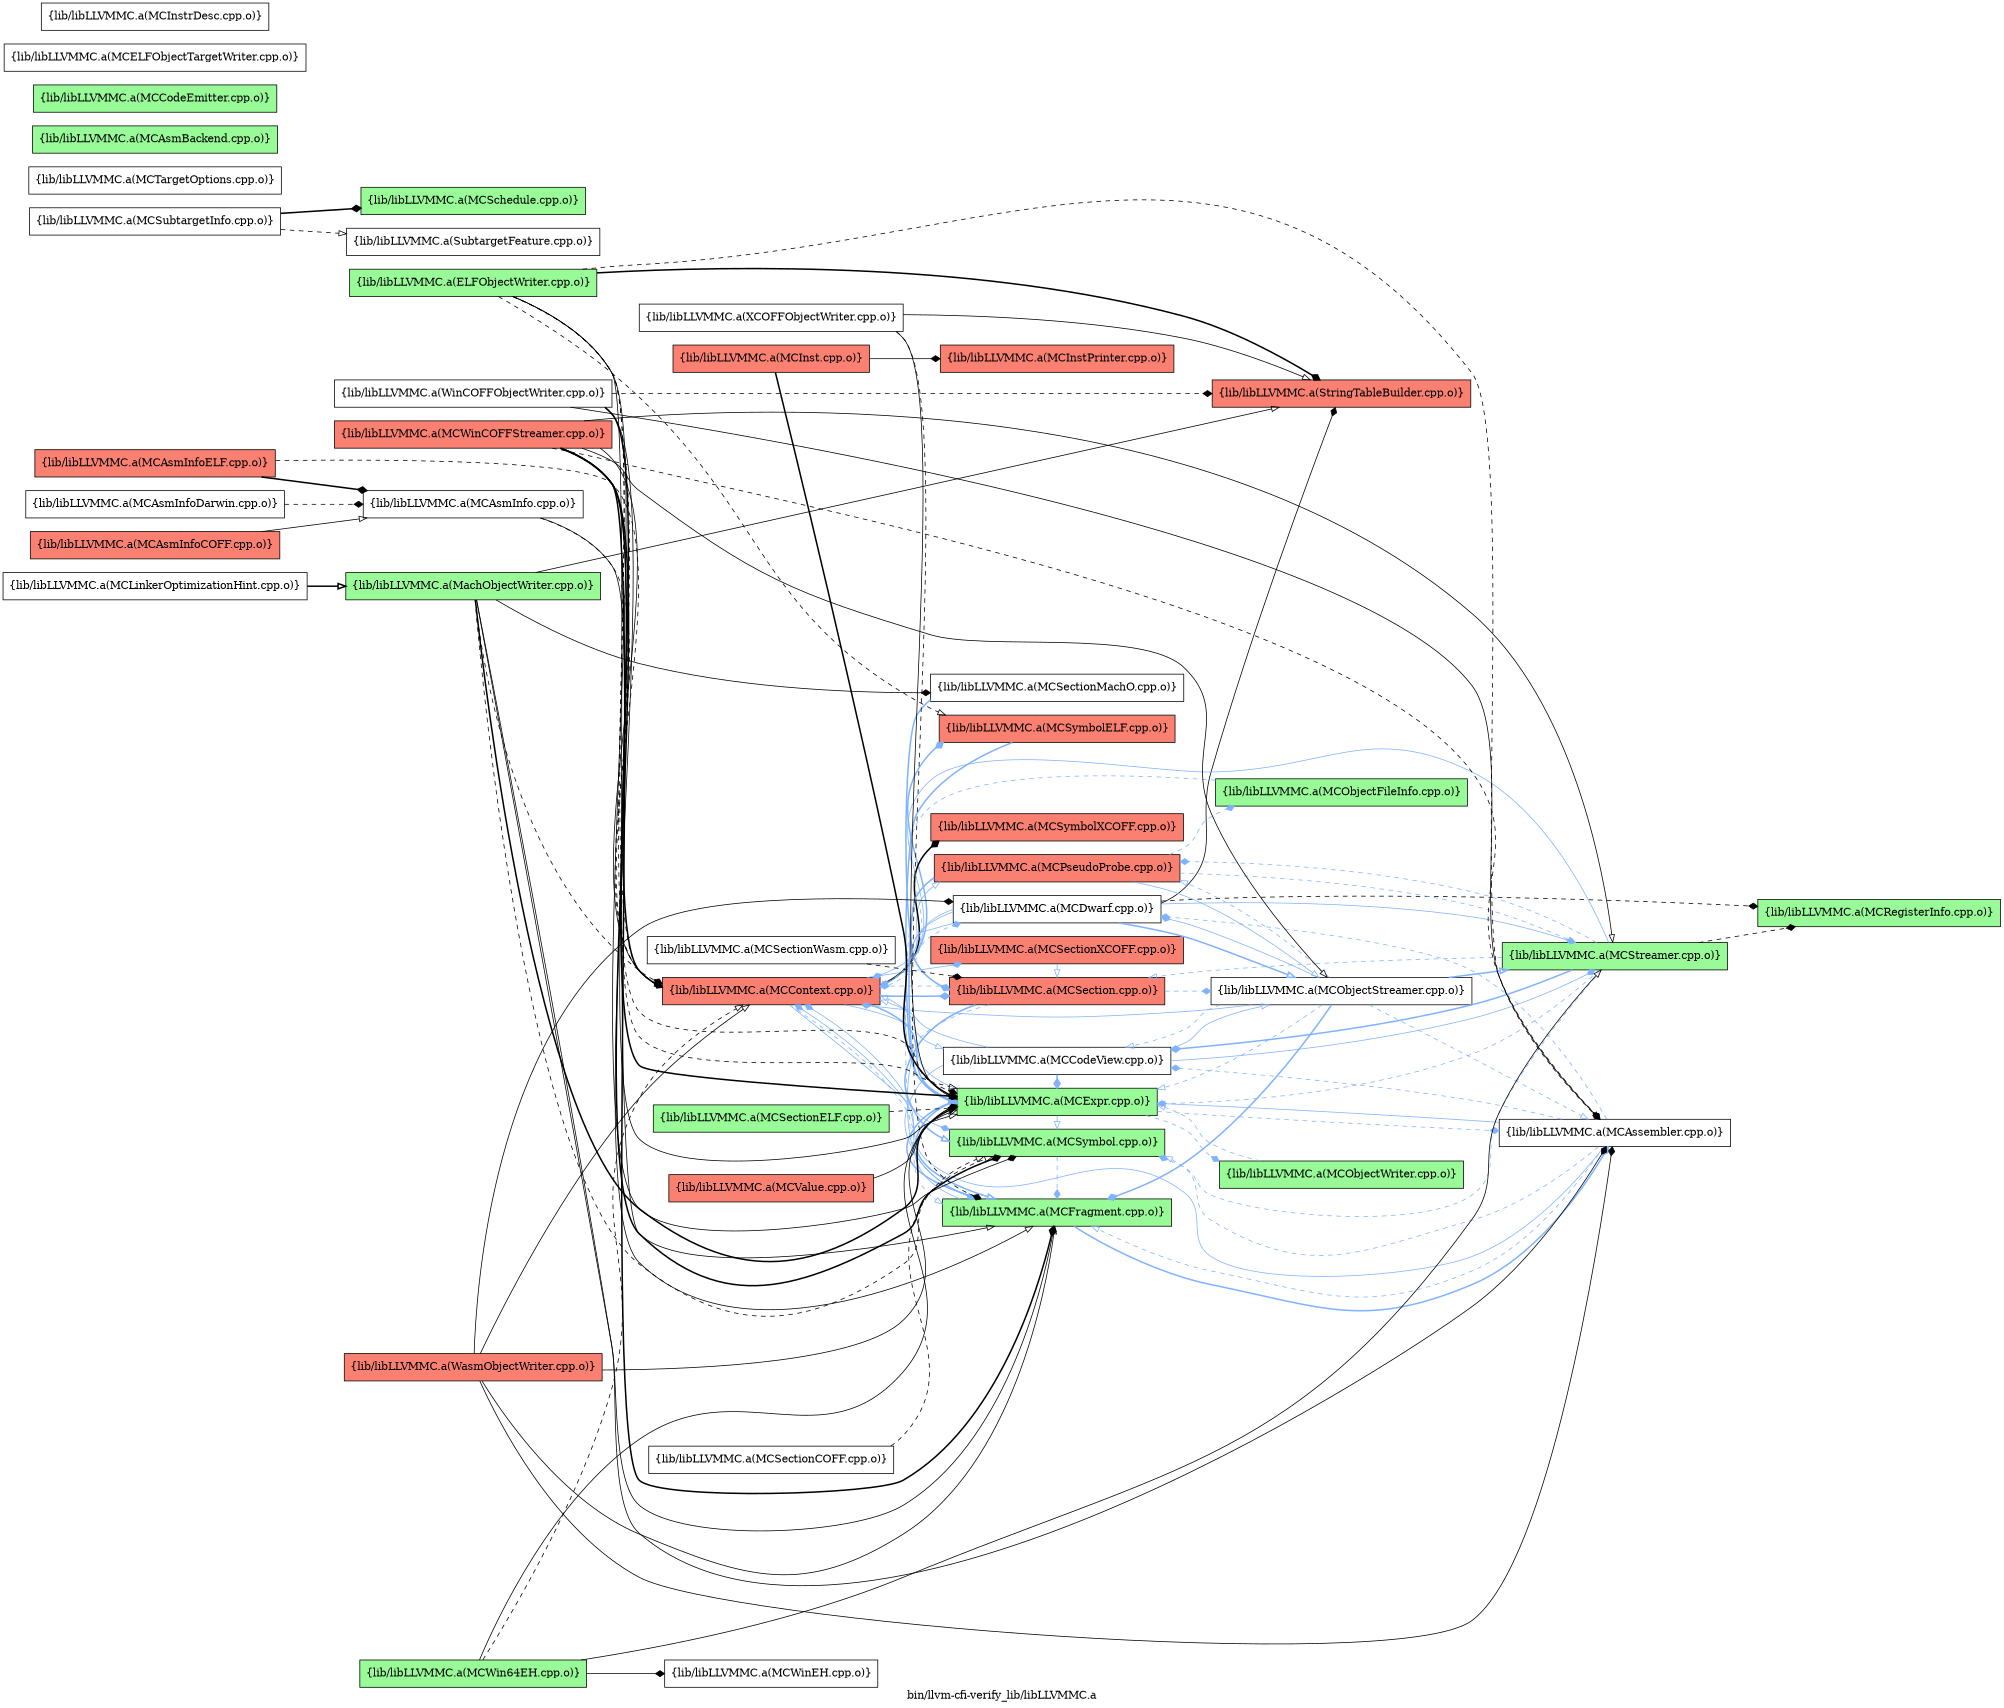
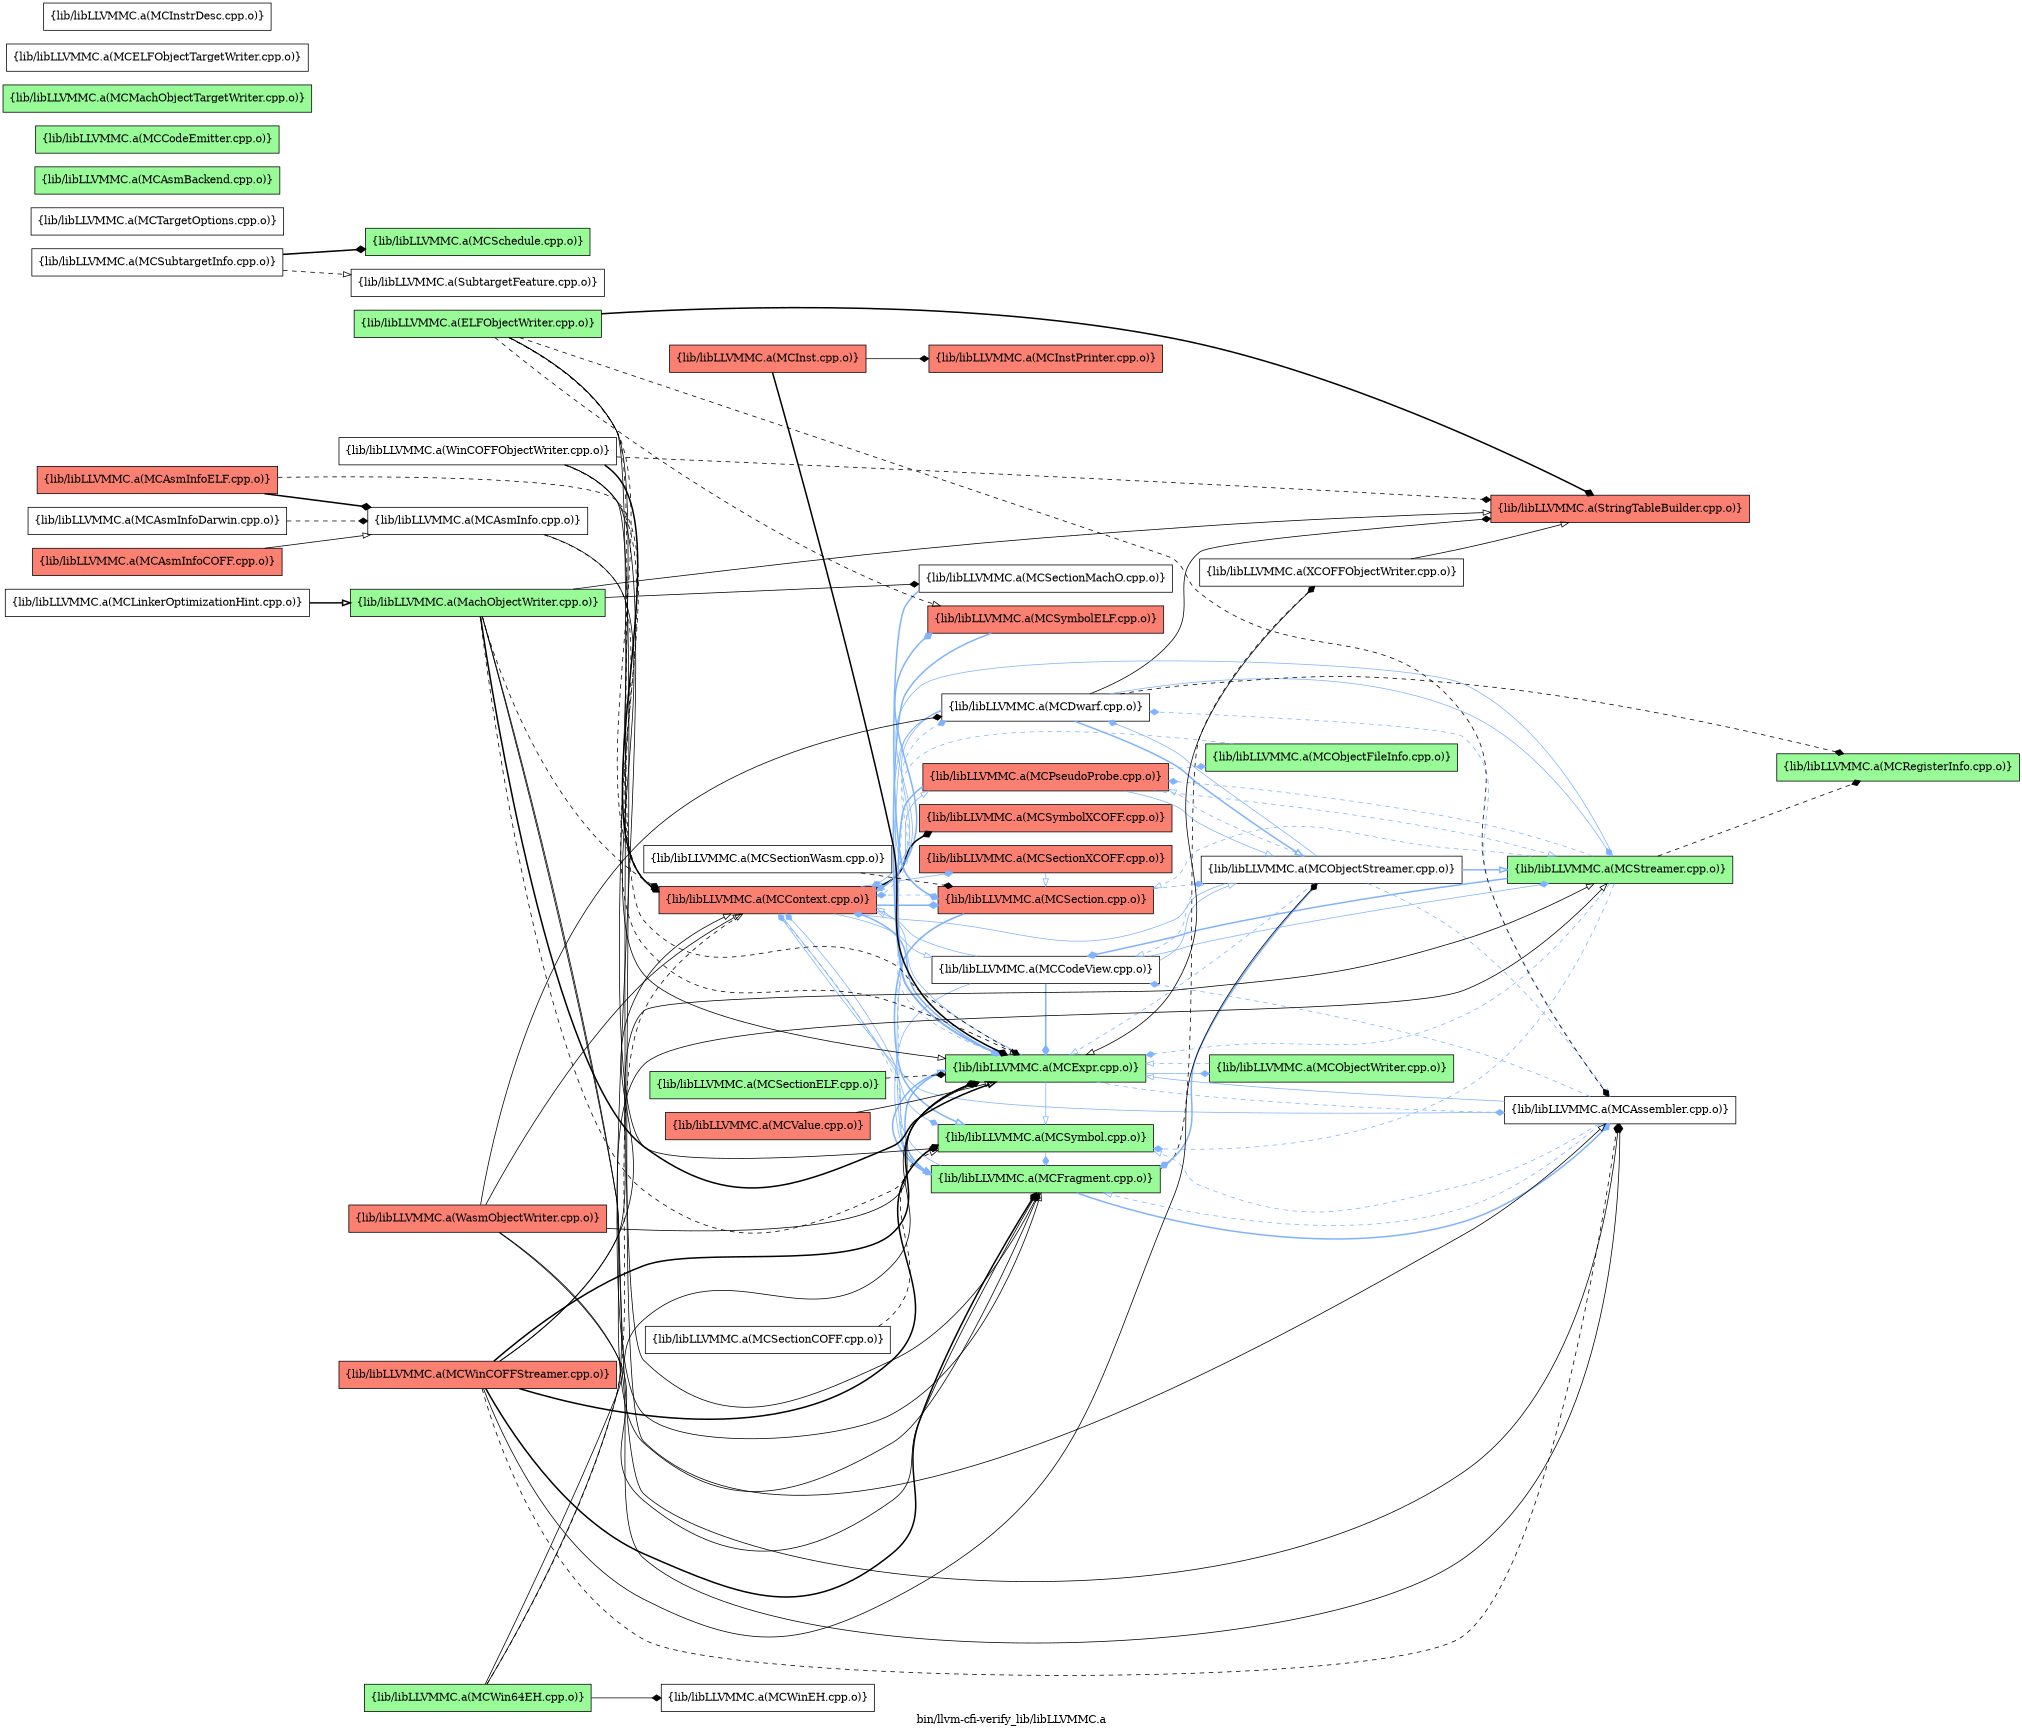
  digraph {
    label="bin/llvm-cfi-verify_lib/libLLVMMC.a"
    rankdir=LR
    node [fillcolor=white group=0 shape=box style=filled]
    edge [arrowhead=diamond color="0.600000 0.5 1" style=solid]
    n1 [fillcolor=salmon group=1 label="{lib/libLLVMMC.a(MCContext.cpp.o)}"]
    n2 [group=1 label="{lib/libLLVMMC.a(MCCodeView.cpp.o)}"]
    n3 [group=1 label="{lib/libLLVMMC.a(MCDwarf.cpp.o)}"]
    n4 [fillcolor=palegreen group=1 label="{lib/libLLVMMC.a(MCExpr.cpp.o)}"]
    n5 [fillcolor=palegreen group=1 label="{lib/libLLVMMC.a(MCFragment.cpp.o)}"]
    n6 [fillcolor=salmon group=1 label="{lib/libLLVMMC.a(MCPseudoProbe.cpp.o)}"]
    n7 [fillcolor=salmon group=1 label="{lib/libLLVMMC.a(MCSection.cpp.o)}"]
    n8 [group=1 label="{lib/libLLVMMC.a(MCSectionMachO.cpp.o)}"]
    n9 [fillcolor=salmon group=1 label="{lib/libLLVMMC.a(MCSectionXCOFF.cpp.o)}"]
    n10 [fillcolor=palegreen group=1 label="{lib/libLLVMMC.a(MCSymbol.cpp.o)}"]
    n11 [fillcolor=salmon group=1 label="{lib/libLLVMMC.a(MCSymbolELF.cpp.o)}"]
    n12 [fillcolor=salmon label="{lib/libLLVMMC.a(MCSymbolXCOFF.cpp.o)}"]
    n13 [group=1 label="{lib/libLLVMMC.a(MCObjectStreamer.cpp.o)}"]
    n14 [fillcolor=palegreen group=1 label="{lib/libLLVMMC.a(MCStreamer.cpp.o)}"]
    n15 [fillcolor=palegreen label="{lib/libLLVMMC.a(MCRegisterInfo.cpp.o)}"]
    n16 [fillcolor=salmon label="{lib/libLLVMMC.a(StringTableBuilder.cpp.o)}"]
    n17 [group=1 label="{lib/libLLVMMC.a(MCAssembler.cpp.o)}"]
    n18 [fillcolor=palegreen group=1 label="{lib/libLLVMMC.a(MCObjectWriter.cpp.o)}"]
    n19 [fillcolor=palegreen group=1 label="{lib/libLLVMMC.a(MCObjectFileInfo.cpp.o)}"]
    n20 [label="{lib/libLLVMMC.a(MCSubtargetInfo.cpp.o)}"]
    n21 [fillcolor=palegreen label="{lib/libLLVMMC.a(MCSchedule.cpp.o)}"]
    n22 [label="{lib/libLLVMMC.a(SubtargetFeature.cpp.o)}"]
    n23 [fillcolor=salmon label="{lib/libLLVMMC.a(MCInstPrinter.cpp.o)}"]
    n24 [label="{lib/libLLVMMC.a(MCAsmInfo.cpp.o)}"]
    n25 [label="{lib/libLLVMMC.a(MCTargetOptions.cpp.o)}"]
    n26 [fillcolor=palegreen label="{lib/libLLVMMC.a(MCAsmBackend.cpp.o)}"]
    n27 [fillcolor=salmon label="{lib/libLLVMMC.a(MCInst.cpp.o)}"]
    n28 [fillcolor=salmon label="{lib/libLLVMMC.a(MCAsmInfoCOFF.cpp.o)}"]
    n29 [label="{lib/libLLVMMC.a(MCAsmInfoDarwin.cpp.o)}"]
    n30 [fillcolor=salmon label="{lib/libLLVMMC.a(MCAsmInfoELF.cpp.o)}"]
    n31 [fillcolor=palegreen label="{lib/libLLVMMC.a(MCCodeEmitter.cpp.o)}"]
+   n32 [fillcolor=palegreen label="{lib/libLLVMMC.a(MCMachObjectTargetWriter.cpp.o)}"]
    n33 [fillcolor=palegreen label="{lib/libLLVMMC.a(MachObjectWriter.cpp.o)}"]
    n34 [label="{lib/libLLVMMC.a(MCELFObjectTargetWriter.cpp.o)}"]
    n35 [fillcolor=salmon label="{lib/libLLVMMC.a(MCValue.cpp.o)}"]
    n36 [label="{lib/libLLVMMC.a(WinCOFFObjectWriter.cpp.o)}"]
    n37 [fillcolor=palegreen label="{lib/libLLVMMC.a(MCWin64EH.cpp.o)}"]
    n38 [label="{lib/libLLVMMC.a(MCWinEH.cpp.o)}"]
    n39 [fillcolor=salmon label="{lib/libLLVMMC.a(MCWinCOFFStreamer.cpp.o)}"]
    n40 [fillcolor=palegreen label="{lib/libLLVMMC.a(ELFObjectWriter.cpp.o)}"]
    n41 [label="{lib/libLLVMMC.a(MCSectionCOFF.cpp.o)}"]
    n42 [fillcolor=palegreen label="{lib/libLLVMMC.a(MCSectionELF.cpp.o)}"]
    n43 [label="{lib/libLLVMMC.a(MCSectionWasm.cpp.o)}"]
    n44 [label="{lib/libLLVMMC.a(MCLinkerOptimizationHint.cpp.o)}"]
    n45 [fillcolor=salmon label="{lib/libLLVMMC.a(WasmObjectWriter.cpp.o)}"]
    n46 [label="{lib/libLLVMMC.a(XCOFFObjectWriter.cpp.o)}"]
    n47 [label="{lib/libLLVMMC.a(MCInstrDesc.cpp.o)}"]
    subgraph sub_1 {
      rank=same
      n1
    }
    subgraph sub_2 {
      rank=same
      n2
      n3
      n4
      n5
      n6
      n7
      n8
      n9
      n10
      n11
      n12
    }
    subgraph sub_3 {
      rank=same
      n1
    }
    subgraph sub_4 {
      rank=same
      n2
      n3
      n4
      n5
      n6
      n7
      n8
      n9
      n10
      n11
      n12
    }
    n1 -> n2 [arrowhead=onormal]
    n1 -> n3 [style=dashed]
    n1 -> n4 [arrowhead=onormal style=bold]
    n1 -> n5 [arrowhead=onormal style=dashed]
    n1 -> n6 [arrowhead=onormal]
    n1 -> n7 [style=bold]
    n1 -> n9
    n1 -> n10
    n1 -> n11 [style=bold]
    n1 -> n12 [style=bold color=""]
    n2 -> n1 [arrowhead=onormal]
    n2 -> n4 [style=bold]
    n2 -> n5 [arrowhead=onormal]
    n2 -> n13 [arrowhead=onormal]
    n2 -> n14
    n3 -> n1
    n3 -> n4 [arrowhead=onormal]
    n3 -> n7
    n3 -> n13 [arrowhead=onormal style=bold]
    n3 -> n14
    n3 -> n15 [style=dashed color=""]
    n3 -> n16 [color=""]
    n4 -> n1 [arrowhead=onormal]
    n4 -> n5 [arrowhead=onormal style=bold]
    n4 -> n10 [arrowhead=onormal]
    n4 -> n17 [style=dashed]
-   n4 -> n18 [style=dashed]
+   n4 -> n18
    n5 -> n1
    n5 -> n4 [arrowhead=onormal style=bold]
    n5 -> n17 [style=bold]
    n6 -> n4 [style=bold]
    n6 -> n5 [style=dashed]
    n6 -> n13 [arrowhead=onormal]
    n6 -> n14 [arrowhead=onormal style=dashed]
    n6 -> n19 [style=dashed]
    n7 -> n1 [style=dashed]
    n7 -> n4 [arrowhead=onormal style=dashed]
    n7 -> n5 [arrowhead=onormal]
    n7 -> n10 [arrowhead=onormal style=bold]
    n7 -> n13 [style=dashed]
    n8 -> n7 [style=bold]
    n9 -> n7 [arrowhead=onormal]
    n10 -> n5 [style=dashed]
    n11 -> n4 [arrowhead=onormal style=bold]
    n13 -> n1
    n13 -> n2 [arrowhead=onormal style=dashed]
    n13 -> n3
    n13 -> n4 [arrowhead=onormal style=dashed]
    n13 -> n5 [style=bold]
    n13 -> n6 [arrowhead=onormal style=dashed]
    n13 -> n14 [arrowhead=onormal style=bold]
    n13 -> n17 [arrowhead=onormal style=dashed]
    n14 -> n1 [arrowhead=onormal]
    n14 -> n2 [style=bold]
    n14 -> n4 [style=dashed]
    n14 -> n6 [style=dashed]
    n14 -> n7 [arrowhead=onormal style=dashed]
    n14 -> n10 [style=dashed]
    n14 -> n15 [style=dashed color=""]
    n17 -> n1
    n17 -> n2 [style=dashed]
    n17 -> n3 [style=dashed]
    n17 -> n4 [arrowhead=onormal]
    n17 -> n5 [arrowhead=onormal style=dashed]
    n17 -> n10 [arrowhead=onormal style=dashed]
    n18 -> n4 [arrowhead=onormal style=dashed]
    n19 -> n1 [style=dashed]
    n20 -> n21 [style=bold color=""]
    n20 -> n22 [arrowhead=onormal style=dashed color=""]
    n24 -> n1 [arrowhead=onormal style=dashed color=""]
    n24 -> n4 [arrowhead=onormal color=""]
    n27 -> n4 [style=bold color=""]
    n27 -> n23 [color=""]
    n28 -> n24 [arrowhead=onormal color=""]
    n29 -> n24 [style=dashed color=""]
    n30 -> n1 [style=dashed color=""]
    n30 -> n24 [style=bold color=""]
    n33 -> n1 [style=dashed color=""]
    n33 -> n4 [arrowhead=onormal style=bold color=""]
    n33 -> n5 [color=""]
    n33 -> n8 [color=""]
    n33 -> n10 [arrowhead=onormal style=dashed color=""]
    n33 -> n16 [arrowhead=onormal color=""]
    n33 -> n17 [color=""]
    n35 -> n4 [arrowhead=onormal color=""]
    n36 -> n1 [style=bold color=""]
    n36 -> n4 [arrowhead=onormal style=dashed color=""]
    n36 -> n5 [arrowhead=onormal color=""]
    n36 -> n16 [style=dashed color=""]
    n36 -> n17 [arrowhead=onormal color=""]
    n37 -> n1 [arrowhead=onormal style=dashed color=""]
    n37 -> n4 [color=""]
    n37 -> n14 [arrowhead=onormal color=""]
    n37 -> n38 [color=""]
    n39 -> n1 [arrowhead=onormal color=""]
    n39 -> n4 [style=bold color=""]
    n39 -> n5 [style=bold color=""]
    n39 -> n10 [style=bold color=""]
-   n39 -> n13 [arrowhead=onormal color=""]
+   n39 -> n13 [color=""]
    n39 -> n14 [arrowhead=onormal color=""]
    n39 -> n17 [style=dashed color=""]
    n40 -> n1 [style=dashed color=""]
    n40 -> n4 [style=dashed color=""]
    n40 -> n5 [arrowhead=onormal color=""]
    n40 -> n10 [color=""]
    n40 -> n11 [arrowhead=onormal style=dashed color=""]
    n40 -> n16 [style=bold color=""]
    n40 -> n17 [style=dashed color=""]
    n41 -> n10 [arrowhead=onormal style=dashed color=""]
    n42 -> n4 [style=dashed color=""]
    n43 -> n7 [style=dashed color=""]
    n44 -> n33 [arrowhead=onormal style=bold color=""]
    n45 -> n1 [arrowhead=onormal color=""]
    n45 -> n3 [color=""]
    n45 -> n4 [color=""]
    n45 -> n5 [arrowhead=onormal color=""]
    n45 -> n17 [color=""]
    n46 -> n4 [arrowhead=onormal color=""]
-   n46 -> n5 [style=dashed color=""]
+   n5 -> n46 [style=dashed color=""]
    n46 -> n16 [arrowhead=onormal color=""]
  }
